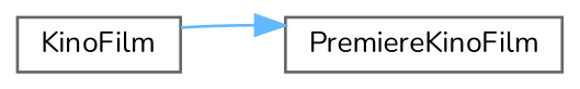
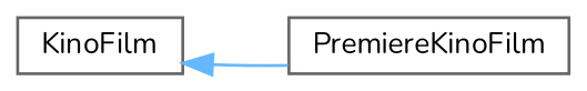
  digraph {
    rankdir=LR
    fontname=Nunito
    node [color=grey40 fillcolor=white fontname=Nunito fontsize=10 shape=box style=filled]
    n1 [height=0.2 label=KinoFilm width=0.4]
    n2 [height=0.2 label=PremiereKinoFilm width=0.4]
-   n2 -> n1 [color=steelblue1 dir=back fontname=Nunito fontsize=10 labelfontname=Helvetica labelfontsize=10 style=solid]
+   n1 -> n2 [color=steelblue1 dir=back fontname=Nunito fontsize=10 labelfontname=Helvetica labelfontsize=10 style=solid]
  }
